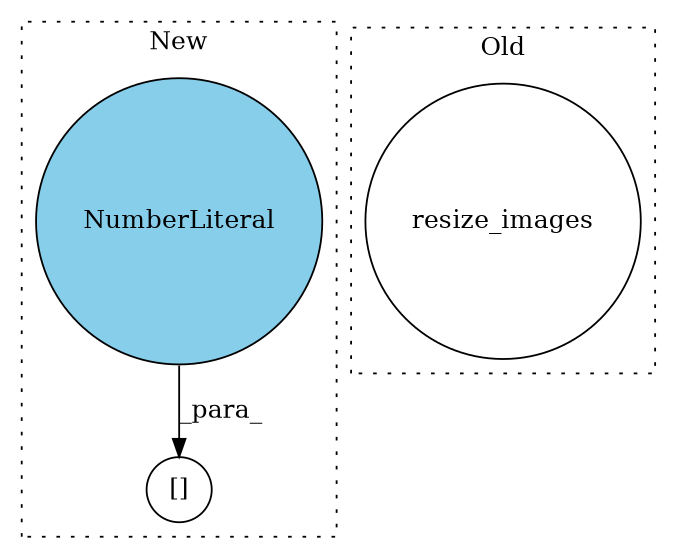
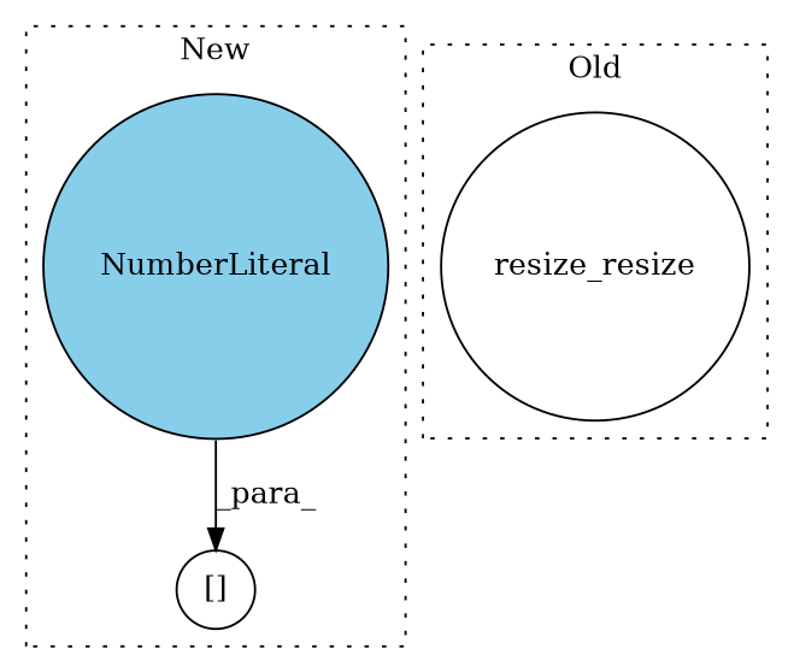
  digraph {
    node [shape=circle style=filled fillcolor=white]
    n1 [a=2 l="3,1" label="[]" s="2263,2267"]
    n2 [a=34 l=1 label=NumberLiteral s=2266 fillcolor=skyblue]
-   n3 [a=32 l="14,1" label=resize_images s="2327,2361"]
+   n3 [a=32 l="14,1" label=resize_resize s="2327,2361"]
    subgraph cluster_1 {
      label=New
      style=dotted
      n1
      n2
    }
    subgraph cluster_2 {
      label=Old
      style=dotted
      n3
    }
    n2 -> n1 [label=_para_ style=solid]
  }
